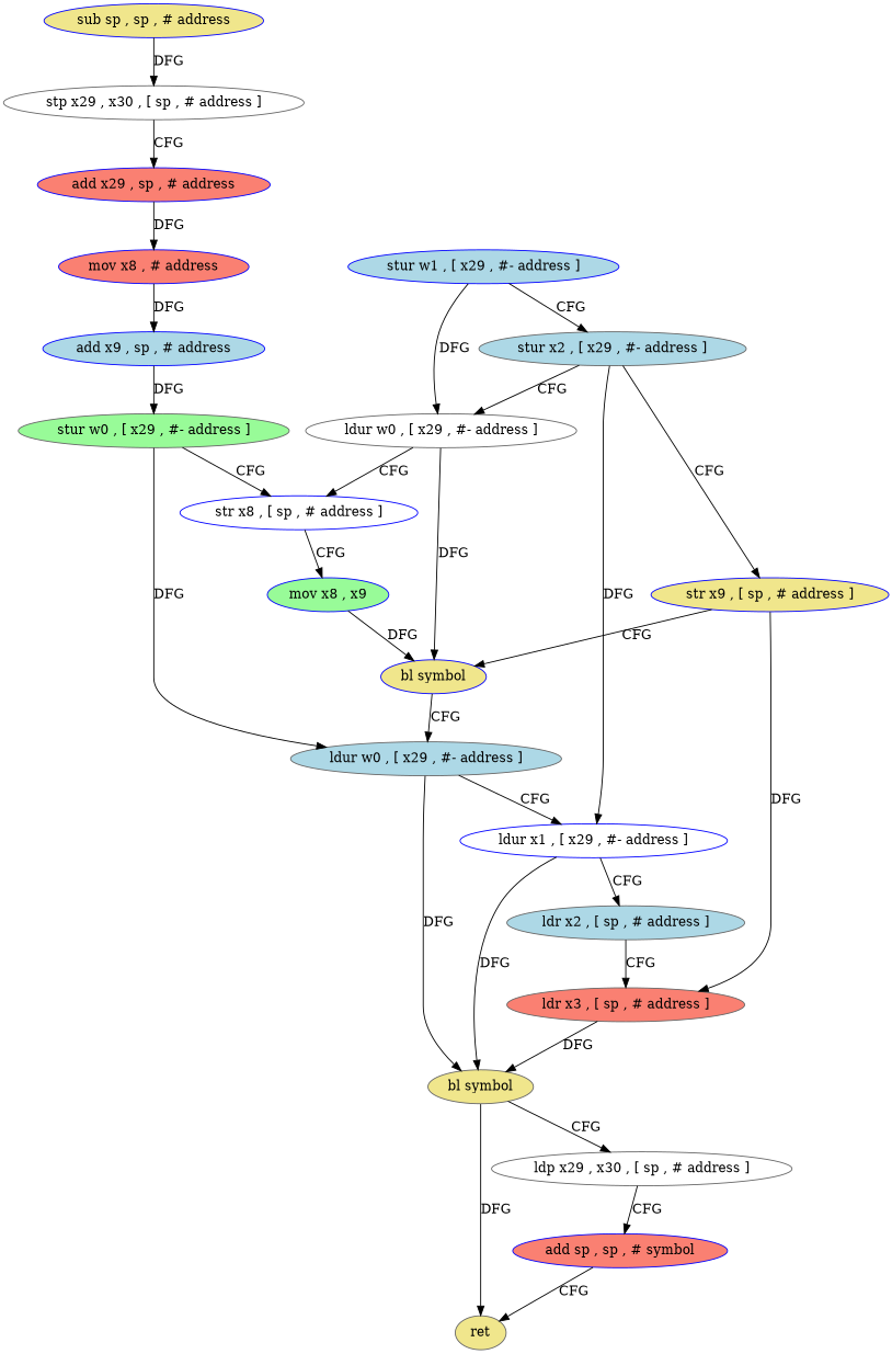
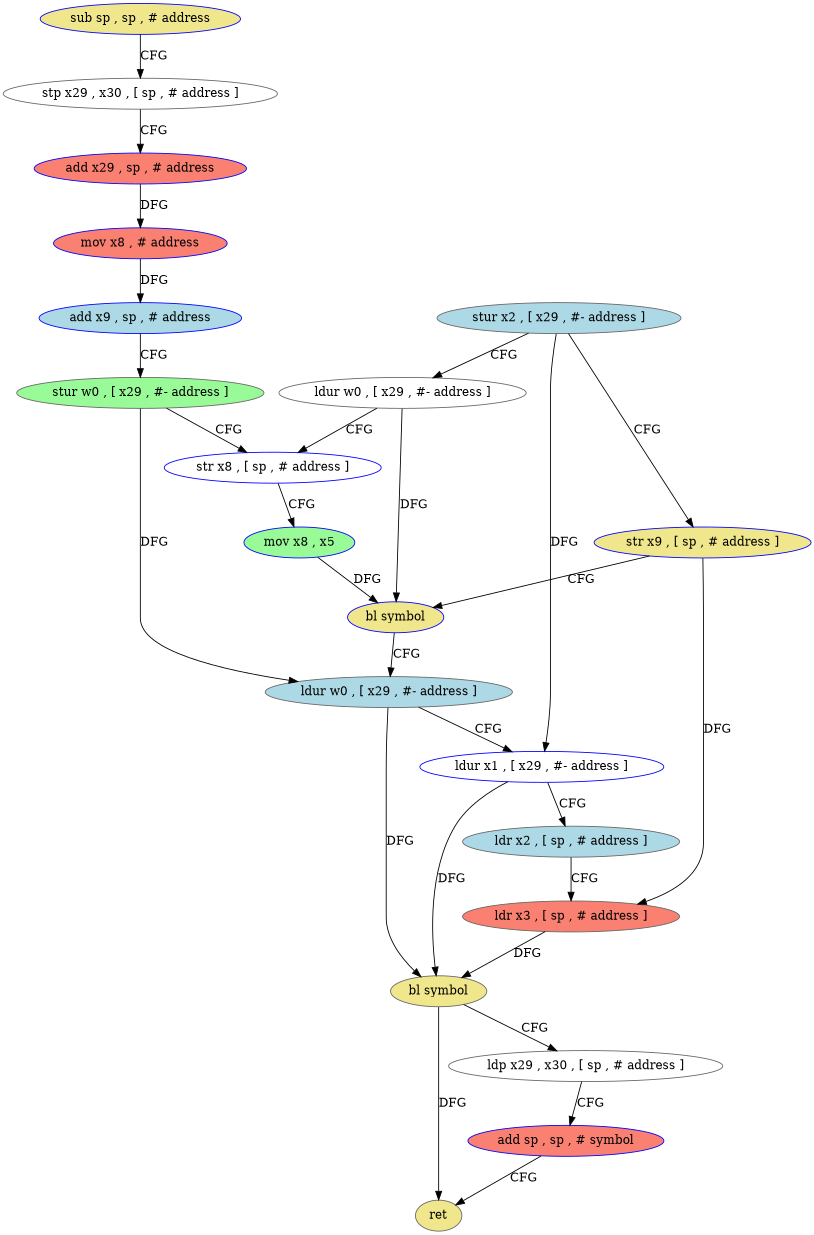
  digraph {
    node [color=blue fillcolor=khaki style=filled]
    n1 [label="sub sp , sp , # address"]
    n2 [color=gray40 fillcolor=white label="stp x29 , x30 , [ sp , # address ]"]
    n3 [fillcolor=salmon label="add x29 , sp , # address"]
    n4 [fillcolor=salmon label="mov x8 , # address"]
    n5 [fillcolor=lightblue label="add x9 , sp , # address"]
    n6 [color=gray40 fillcolor=palegreen label="stur w0 , [ x29 , #- address ]"]
    n7 [color=gray40 fillcolor=lightblue label="ldur w0 , [ x29 , #- address ]"]
    n8 [fillcolor=white label="str x8 , [ sp , # address ]"]
-   n9 [fillcolor=lightblue label="stur w1 , [ x29 , #- address ]"]
    n10 [color=gray40 fillcolor=lightblue label="stur x2 , [ x29 , #- address ]"]
    n11 [color=gray40 fillcolor=white label="ldur w0 , [ x29 , #- address ]"]
    n12 [fillcolor=white label="ldur x1 , [ x29 , #- address ]"]
    n13 [color=gray40 label="bl symbol"]
    n14 [label="str x9 , [ sp , # address ]"]
    n15 [label="bl symbol"]
    n16 [color=gray40 fillcolor=lightblue label="ldr x2 , [ sp , # address ]"]
-   n17 [fillcolor=palegreen label="mov x8 , x9"]
+   n17 [fillcolor=palegreen label="mov x8 , x5"]
    n18 [color=gray40 fillcolor=salmon label="ldr x3 , [ sp , # address ]"]
    n19 [color=gray40 fillcolor=white label="ldp x29 , x30 , [ sp , # address ]"]
    n20 [color=gray40 label=ret]
    n21 [fillcolor=salmon label="add sp , sp , # symbol"]
-   n1 -> n2 [label=DFG]
+   n1 -> n2 [label=CFG]
    n2 -> n3 [label=CFG]
    n3 -> n4 [label=DFG]
    n4 -> n5 [label=DFG]
-   n5 -> n6 [label=DFG]
+   n5 -> n6 [label=CFG]
    n6 -> n7 [label=DFG]
    n6 -> n8 [label=CFG]
    n7 -> n12 [label=CFG]
    n7 -> n13 [label=DFG]
    n8 -> n17 [label=CFG]
-   n9 -> n10 [label=CFG]
-   n9 -> n11 [label=DFG]
    n10 -> n11 [label=CFG]
    n10 -> n12 [label=DFG]
    n10 -> n14 [label=CFG]
    n11 -> n8 [label=CFG]
    n11 -> n15 [label=DFG]
    n12 -> n13 [label=DFG]
    n12 -> n16 [label=CFG]
    n13 -> n19 [label=CFG]
    n13 -> n20 [label=DFG]
    n14 -> n15 [label=CFG]
    n14 -> n18 [label=DFG]
    n15 -> n7 [label=CFG]
    n16 -> n18 [label=CFG]
    n17 -> n15 [label=DFG]
    n18 -> n13 [label=DFG]
    n19 -> n21 [label=CFG]
    n21 -> n20 [label=CFG]
  }
